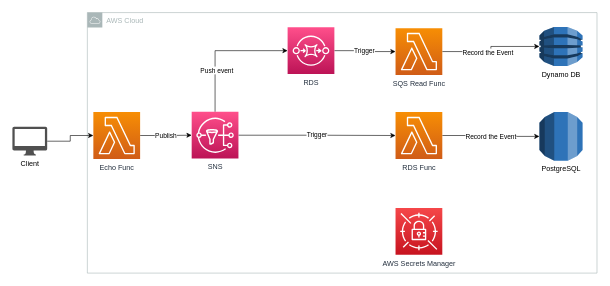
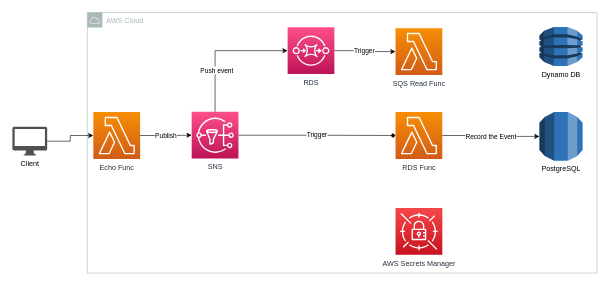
  <mxCell id="0" />
  <mxCell id="1" parent="0" />
  <mxCell id="2" value="AWS Cloud" style="sketch=0;outlineConnect=0;gradientColor=none;html=1;whiteSpace=wrap;fontSize=12;fontStyle=0;shape=mxgraph.aws4.group;grIcon=mxgraph.aws4.group_aws_cloud;strokeColor=#AAB7B8;fillColor=none;verticalAlign=top;align=left;spacingLeft=30;fontColor=#AAB7B8;dashed=0;" parent="1" vertex="1"><mxGeometry x="145" y="20.5" width="850" height="434.5" as="geometry" /></mxCell>
- <mxCell id="3" style="edgeStyle=orthogonalEdgeStyle;rounded=0;orthogonalLoop=1;jettySize=auto;html=1;" parent="1" source="5" target="9" edge="1"><mxGeometry relative="1" as="geometry" /></mxCell>
- <mxCell id="4" value="Record the Event" style="edgeLabel;html=1;align=center;verticalAlign=middle;resizable=0;points=[];" parent="3" vertex="1" connectable="0"><mxGeometry x="-0.126" y="-1" relative="1" as="geometry"><mxPoint as="offset" /></mxGeometry></mxCell>
  <mxCell id="5" value="SQS Read Func" style="sketch=0;points=[[0,0,0],[0.25,0,0],[0.5,0,0],[0.75,0,0],[1,0,0],[0,1,0],[0.25,1,0],[0.5,1,0],[0.75,1,0],[1,1,0],[0,0.25,0],[0,0.5,0],[0,0.75,0],[1,0.25,0],[1,0.5,0],[1,0.75,0]];outlineConnect=0;fontColor=#232F3E;gradientColor=#F78E04;gradientDirection=north;fillColor=#D05C17;strokeColor=#ffffff;dashed=0;verticalLabelPosition=bottom;verticalAlign=top;align=center;html=1;fontSize=12;fontStyle=0;aspect=fixed;shape=mxgraph.aws4.resourceIcon;resIcon=mxgraph.aws4.lambda;" parent="1" vertex="1"><mxGeometry x="659" y="46.5" width="78" height="78" as="geometry" /></mxCell>
  <mxCell id="6" style="edgeStyle=orthogonalEdgeStyle;rounded=0;orthogonalLoop=1;jettySize=auto;html=1;" parent="1" source="8" target="5" edge="1"><mxGeometry relative="1" as="geometry" /></mxCell>
  <mxCell id="7" value="Trigger" style="edgeLabel;html=1;align=center;verticalAlign=middle;resizable=0;points=[];" parent="6" vertex="1" connectable="0"><mxGeometry x="-0.284" relative="1" as="geometry"><mxPoint x="12" as="offset" /></mxGeometry></mxCell>
  <mxCell id="8" value="RDS" style="sketch=0;points=[[0,0,0],[0.25,0,0],[0.5,0,0],[0.75,0,0],[1,0,0],[0,1,0],[0.25,1,0],[0.5,1,0],[0.75,1,0],[1,1,0],[0,0.25,0],[0,0.5,0],[0,0.75,0],[1,0.25,0],[1,0.5,0],[1,0.75,0]];outlineConnect=0;fontColor=#232F3E;gradientColor=#FF4F8B;gradientDirection=north;fillColor=#BC1356;strokeColor=#ffffff;dashed=0;verticalLabelPosition=bottom;verticalAlign=top;align=center;html=1;fontSize=12;fontStyle=0;aspect=fixed;shape=mxgraph.aws4.resourceIcon;resIcon=mxgraph.aws4.sqs;" parent="1" vertex="1"><mxGeometry x="479" y="45" width="78" height="78" as="geometry" /></mxCell>
  <mxCell id="9" value="Dynamo DB" style="outlineConnect=0;dashed=0;verticalLabelPosition=bottom;verticalAlign=top;align=center;html=1;shape=mxgraph.aws3.dynamo_db;fillColor=#2E73B8;gradientColor=none;" parent="1" vertex="1"><mxGeometry x="899" y="44.5" width="72" height="65" as="geometry" /></mxCell>
  <mxCell id="10" value="Record the Event" style="edgeStyle=orthogonalEdgeStyle;rounded=0;orthogonalLoop=1;jettySize=auto;html=1;exitX=1;exitY=0.5;exitDx=0;exitDy=0;exitPerimeter=0;" parent="1" source="11" target="12" edge="1"><mxGeometry relative="1" as="geometry" /></mxCell>
  <mxCell id="11" value="RDS Func" style="sketch=0;points=[[0,0,0],[0.25,0,0],[0.5,0,0],[0.75,0,0],[1,0,0],[0,1,0],[0.25,1,0],[0.5,1,0],[0.75,1,0],[1,1,0],[0,0.25,0],[0,0.5,0],[0,0.75,0],[1,0.25,0],[1,0.5,0],[1,0.75,0]];outlineConnect=0;fontColor=#232F3E;gradientColor=#F78E04;gradientDirection=north;fillColor=#D05C17;strokeColor=#ffffff;dashed=0;verticalLabelPosition=bottom;verticalAlign=top;align=center;html=1;fontSize=12;fontStyle=0;aspect=fixed;shape=mxgraph.aws4.resourceIcon;resIcon=mxgraph.aws4.lambda;" parent="1" vertex="1"><mxGeometry x="659" y="186.5" width="78" height="78" as="geometry" /></mxCell>
  <mxCell id="12" value="PostgreSQL" style="outlineConnect=0;dashed=0;verticalLabelPosition=bottom;verticalAlign=top;align=center;html=1;shape=mxgraph.aws3.rds;fillColor=#2E73B8;gradientColor=none;" parent="1" vertex="1"><mxGeometry x="899" y="186.5" width="72" height="81" as="geometry" /></mxCell>
  <mxCell id="13" value="AWS Secrets Manager" style="sketch=0;points=[[0,0,0],[0.25,0,0],[0.5,0,0],[0.75,0,0],[1,0,0],[0,1,0],[0.25,1,0],[0.5,1,0],[0.75,1,0],[1,1,0],[0,0.25,0],[0,0.5,0],[0,0.75,0],[1,0.25,0],[1,0.5,0],[1,0.75,0]];outlineConnect=0;fontColor=#232F3E;gradientColor=#F54749;gradientDirection=north;fillColor=#C7131F;strokeColor=#ffffff;dashed=0;verticalLabelPosition=bottom;verticalAlign=top;align=center;html=1;fontSize=12;fontStyle=0;aspect=fixed;shape=mxgraph.aws4.resourceIcon;resIcon=mxgraph.aws4.secrets_manager;" parent="1" vertex="1"><mxGeometry x="659" y="346.5" width="78" height="78" as="geometry" /></mxCell>
  <mxCell id="14" style="edgeStyle=orthogonalEdgeStyle;rounded=0;orthogonalLoop=1;jettySize=auto;html=1;entryX=0;entryY=0.5;entryDx=0;entryDy=0;entryPerimeter=0;" parent="1" source="17" target="8" edge="1"><mxGeometry relative="1" as="geometry"><Array as="points"><mxPoint x="358" y="84" /></Array></mxGeometry></mxCell>
  <mxCell id="15" value="Push event" style="edgeLabel;html=1;align=center;verticalAlign=middle;resizable=0;points=[];" parent="14" vertex="1" connectable="0"><mxGeometry x="-0.37" y="-2" relative="1" as="geometry"><mxPoint as="offset" /></mxGeometry></mxCell>
- <mxCell id="16" value="Trigger" style="edgeStyle=orthogonalEdgeStyle;rounded=0;orthogonalLoop=1;jettySize=auto;html=1;" parent="1" source="17" target="11" edge="1"><mxGeometry relative="1" as="geometry" /></mxCell>
+ <mxCell id="16" value="Trigger" style="edgeStyle=orthogonalEdgeStyle;rounded=0;orthogonalLoop=1;jettySize=auto;html=1;endArrow=diamond;" parent="1" source="17" target="11" edge="1"><mxGeometry relative="1" as="geometry" /></mxCell>
  <mxCell id="17" value="SNS" style="sketch=0;points=[[0,0,0],[0.25,0,0],[0.5,0,0],[0.75,0,0],[1,0,0],[0,1,0],[0.25,1,0],[0.5,1,0],[0.75,1,0],[1,1,0],[0,0.25,0],[0,0.5,0],[0,0.75,0],[1,0.25,0],[1,0.5,0],[1,0.75,0]];outlineConnect=0;fontColor=#232F3E;gradientColor=#FF4F8B;gradientDirection=north;fillColor=#BC1356;strokeColor=#ffffff;dashed=0;verticalLabelPosition=bottom;verticalAlign=top;align=center;html=1;fontSize=12;fontStyle=0;aspect=fixed;shape=mxgraph.aws4.resourceIcon;resIcon=mxgraph.aws4.sns;" parent="1" vertex="1"><mxGeometry x="319" y="186" width="78" height="78" as="geometry" /></mxCell>
  <mxCell id="18" value="Publish" style="edgeStyle=orthogonalEdgeStyle;rounded=0;orthogonalLoop=1;jettySize=auto;html=1;" parent="1" source="19" target="17" edge="1"><mxGeometry relative="1" as="geometry" /></mxCell>
  <mxCell id="19" value="Echo Func" style="sketch=0;points=[[0,0,0],[0.25,0,0],[0.5,0,0],[0.75,0,0],[1,0,0],[0,1,0],[0.25,1,0],[0.5,1,0],[0.75,1,0],[1,1,0],[0,0.25,0],[0,0.5,0],[0,0.75,0],[1,0.25,0],[1,0.5,0],[1,0.75,0]];outlineConnect=0;fontColor=#232F3E;gradientColor=#F78E04;gradientDirection=north;fillColor=#D05C17;strokeColor=#ffffff;dashed=0;verticalLabelPosition=bottom;verticalAlign=top;align=center;html=1;fontSize=12;fontStyle=0;aspect=fixed;shape=mxgraph.aws4.resourceIcon;resIcon=mxgraph.aws4.lambda;" parent="1" vertex="1"><mxGeometry x="155" y="186.5" width="78" height="78" as="geometry" /></mxCell>
  <mxCell id="20" style="edgeStyle=orthogonalEdgeStyle;rounded=0;orthogonalLoop=1;jettySize=auto;html=1;entryX=0;entryY=0.5;entryDx=0;entryDy=0;entryPerimeter=0;" parent="1" source="21" target="19" edge="1"><mxGeometry relative="1" as="geometry" /></mxCell>
  <mxCell id="21" value="Client" style="sketch=0;pointerEvents=1;shadow=0;dashed=0;html=1;strokeColor=none;fillColor=#505050;labelPosition=center;verticalLabelPosition=bottom;verticalAlign=top;outlineConnect=0;align=center;shape=mxgraph.office.devices.mac_client;" parent="1" vertex="1"><mxGeometry x="20" y="211" width="58" height="48" as="geometry" /></mxCell>
